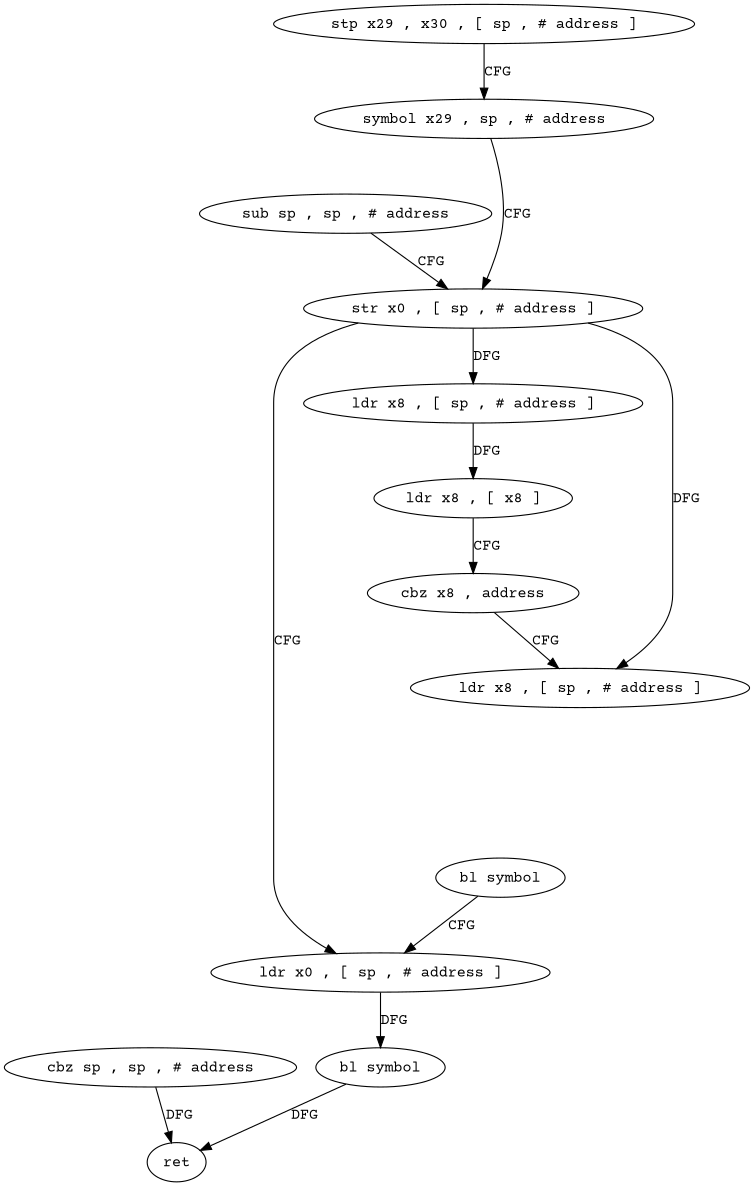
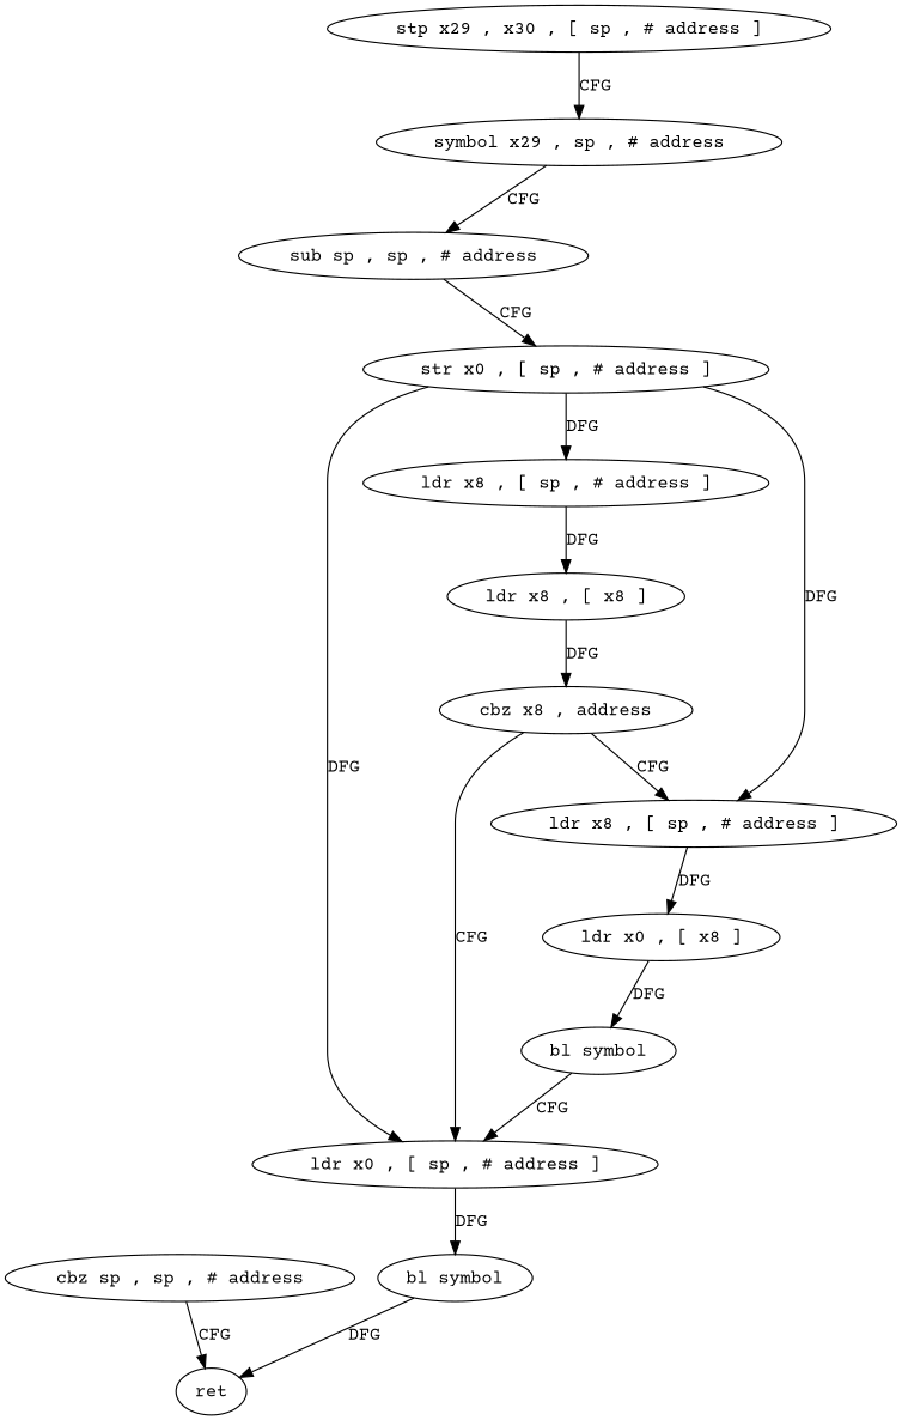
  digraph {
    fontname="Courier Prime"
    node [fontname="Courier Prime"]
    edge [fontname="Courier Prime"]
    n1 [label="sub sp , sp , # address"]
    n2 [label="str x0 , [ sp , # address ]"]
    n3 [label="stp x29 , x30 , [ sp , # address ]"]
    n4 [label="symbol x29 , sp , # address"]
    n5 [label="ldr x8 , [ sp , # address ]"]
    n6 [label="ldr x0 , [ sp , # address ]"]
    n7 [label="ldr x8 , [ sp , # address ]"]
    n8 [label="ldr x8 , [ x8 ]"]
    n9 [label="bl symbol"]
+   n10 [label="ldr x0 , [ x8 ]"]
    n11 [label="cbz x8 , address"]
    n12 [label=ret]
    n13 [label="bl symbol"]
    n14 [label="cbz sp , sp , # address"]
    n1 -> n2 [label=CFG]
    n2 -> n5 [label=DFG]
-   n2 -> n6 [label=CFG]
+   n2 -> n6 [label=DFG]
    n2 -> n7 [label=DFG]
    n3 -> n4 [label=CFG]
-   n4 -> n2 [label=CFG]
+   n4 -> n1 [label=CFG]
    n5 -> n8 [label=DFG]
    n6 -> n9 [label=DFG]
-   n8 -> n11 [label=CFG]
+   n7 -> n10 [label=DFG]
+   n8 -> n11 [label=DFG]
    n9 -> n12 [label=DFG]
+   n10 -> n13 [label=DFG]
+   n11 -> n6 [label=CFG]
    n11 -> n7 [label=CFG]
    n13 -> n6 [label=CFG]
-   n14 -> n12 [label=DFG]
+   n14 -> n12 [label=CFG]
  }
